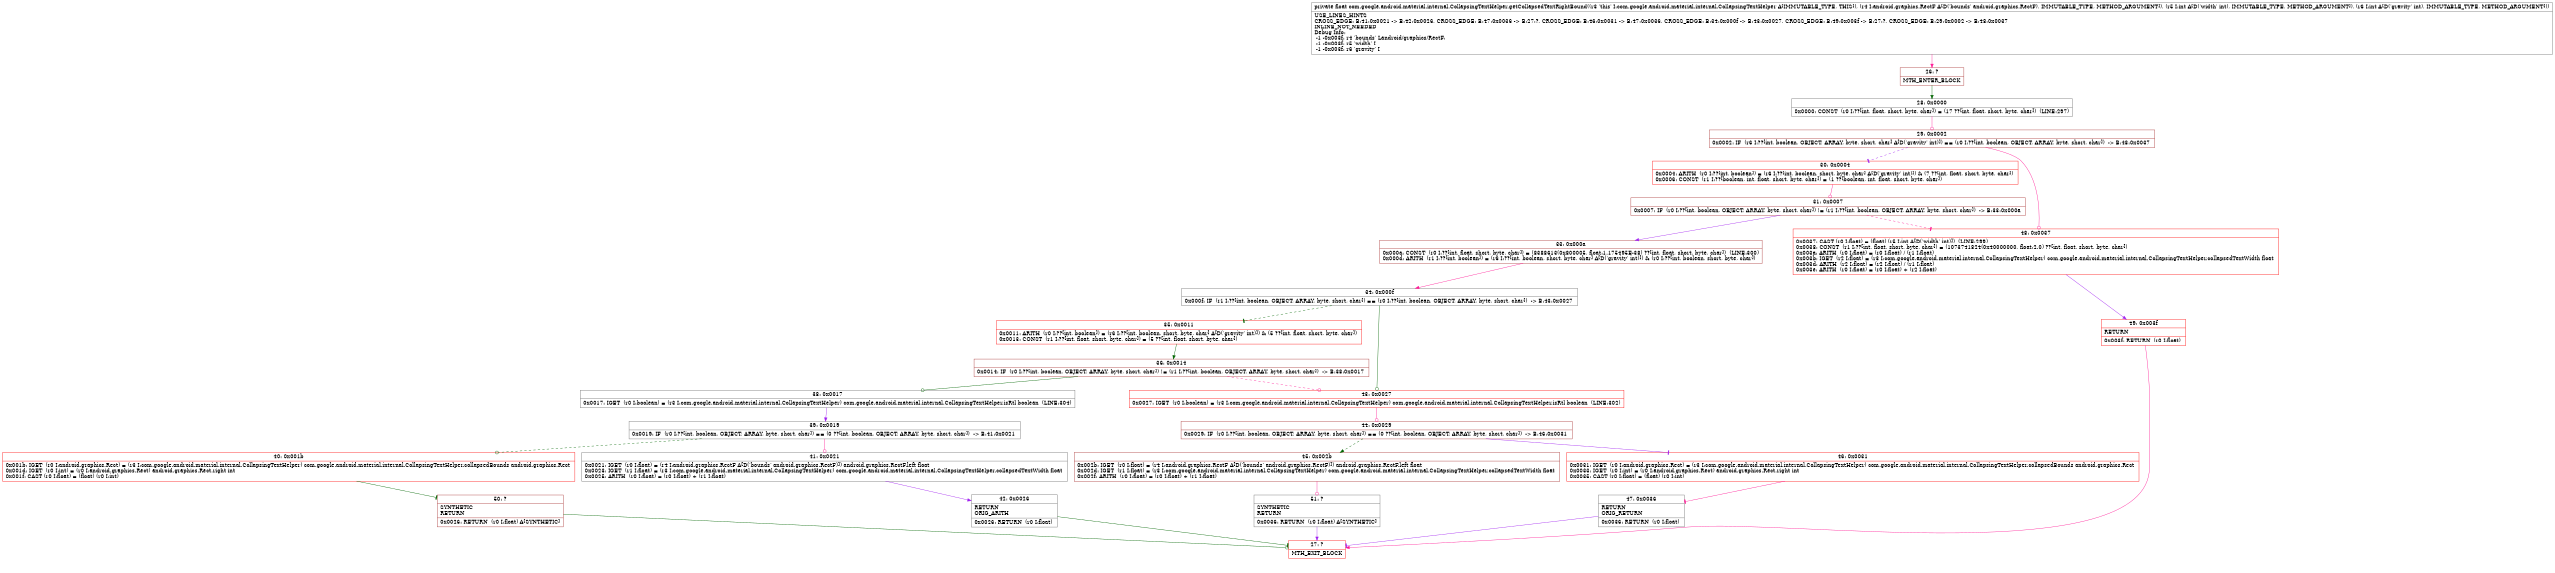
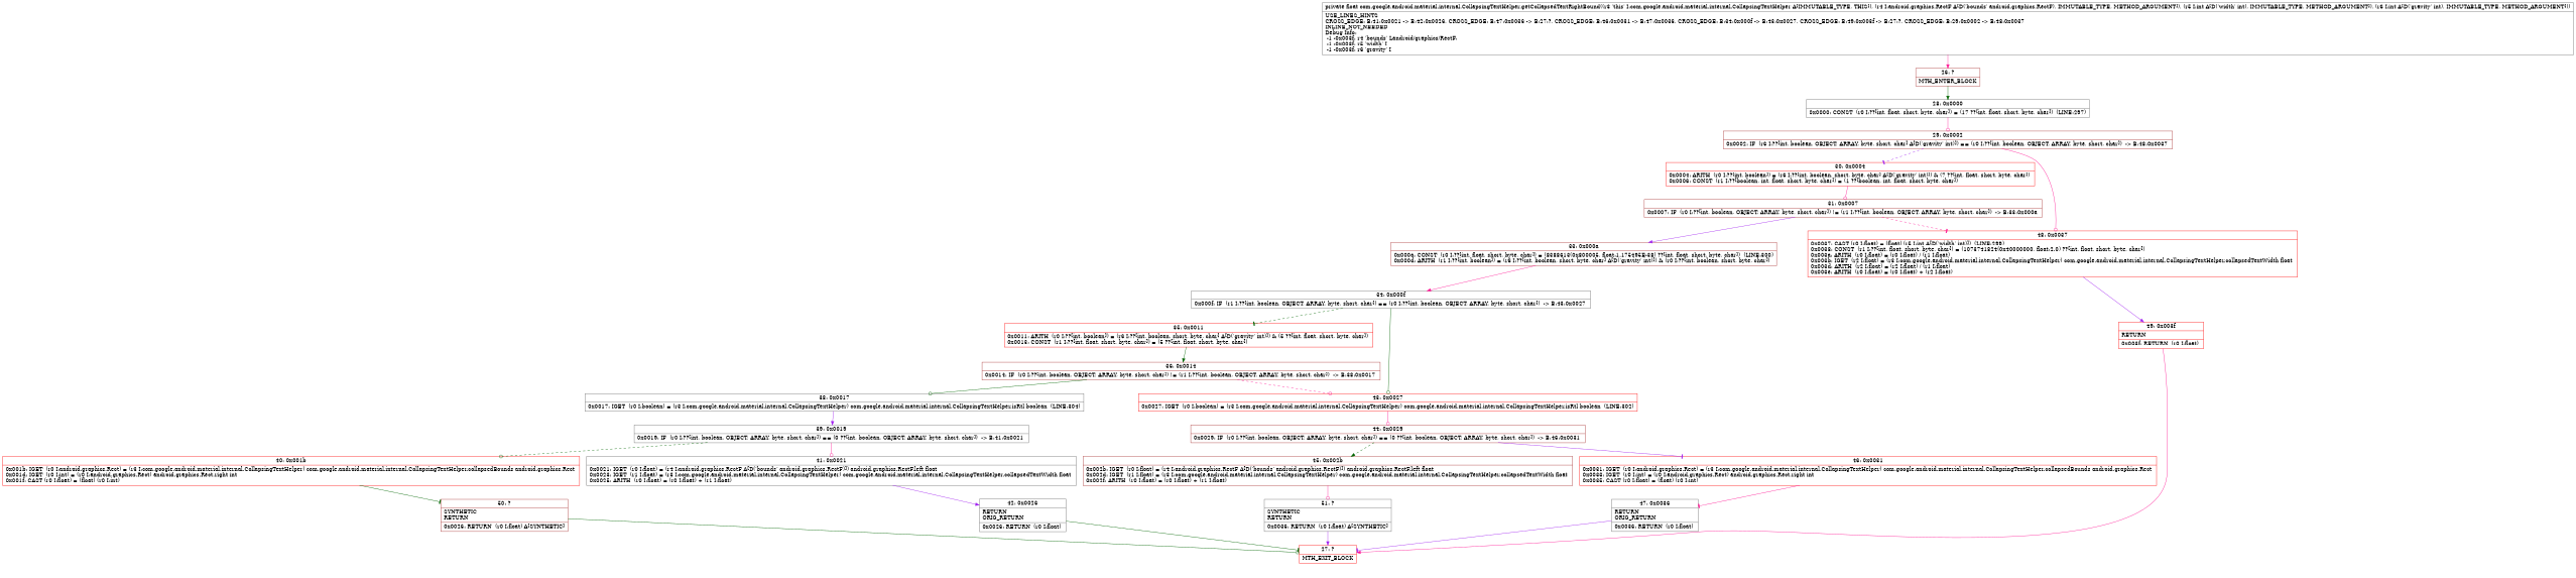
  digraph {
    node [color=gray40 shape=record]
    edge [arrowhead=normal color=deeppink]
    n1 [color=brown label="{26\:\ ?|MTH_ENTER_BLOCK\l}"]
    n2 [label="{28\:\ 0x0000|0x0000: CONST  (r0 I:??[int, float, short, byte, char]) = (17 ??[int, float, short, byte, char])  (LINE:297)\l}"]
    n3 [color=brown label="{29\:\ 0x0002|0x0002: IF  (r6 I:??[int, boolean, OBJECT, ARRAY, byte, short, char] A[D('gravity' int)]) == (r0 I:??[int, boolean, OBJECT, ARRAY, byte, short, char])  \-\> B:48:0x0037 \l}"]
    n4 [color=red label="{30\:\ 0x0004|0x0004: ARITH  (r0 I:??[int, boolean]) = (r6 I:??[int, boolean, short, byte, char] A[D('gravity' int)]) & (7 ??[int, float, short, byte, char]) \l0x0006: CONST  (r1 I:??[boolean, int, float, short, byte, char]) = (1 ??[boolean, int, float, short, byte, char]) \l}"]
    n5 [color=red label="{48\:\ 0x0037|0x0037: CAST (r0 I:float) = (float) (r5 I:int A[D('width' int)])  (LINE:299)\l0x0038: CONST  (r1 I:??[int, float, short, byte, char]) = (1073741824(0x40000000, float:2.0) ??[int, float, short, byte, char]) \l0x003a: ARITH  (r0 I:float) = (r0 I:float) \/ (r1 I:float) \l0x003b: IGET  (r2 I:float) = (r3 I:com.google.android.material.internal.CollapsingTextHelper) com.google.android.material.internal.CollapsingTextHelper.collapsedTextWidth float \l0x003d: ARITH  (r2 I:float) = (r2 I:float) \/ (r1 I:float) \l0x003e: ARITH  (r0 I:float) = (r0 I:float) + (r2 I:float) \l}"]
    n6 [color=brown label="{31\:\ 0x0007|0x0007: IF  (r0 I:??[int, boolean, OBJECT, ARRAY, byte, short, char]) != (r1 I:??[int, boolean, OBJECT, ARRAY, byte, short, char])  \-\> B:33:0x000a \l}"]
    n7 [color=red label="{49\:\ 0x003f|RETURN\l|0x003f: RETURN  (r0 I:float) \l}"]
    n8 [color=brown label="{33\:\ 0x000a|0x000a: CONST  (r0 I:??[int, float, short, byte, char]) = (8388613(0x800005, float:1.175495E\-38) ??[int, float, short, byte, char])  (LINE:300)\l0x000d: ARITH  (r1 I:??[int, boolean]) = (r6 I:??[int, boolean, short, byte, char] A[D('gravity' int)]) & (r0 I:??[int, boolean, short, byte, char]) \l}"]
    n9 [label="{34\:\ 0x000f|0x000f: IF  (r1 I:??[int, boolean, OBJECT, ARRAY, byte, short, char]) == (r0 I:??[int, boolean, OBJECT, ARRAY, byte, short, char])  \-\> B:43:0x0027 \l}"]
    n10 [color=red label="{35\:\ 0x0011|0x0011: ARITH  (r0 I:??[int, boolean]) = (r6 I:??[int, boolean, short, byte, char] A[D('gravity' int)]) & (5 ??[int, float, short, byte, char]) \l0x0013: CONST  (r1 I:??[int, float, short, byte, char]) = (5 ??[int, float, short, byte, char]) \l}"]
    n11 [color=red label="{43\:\ 0x0027|0x0027: IGET  (r0 I:boolean) = (r3 I:com.google.android.material.internal.CollapsingTextHelper) com.google.android.material.internal.CollapsingTextHelper.isRtl boolean  (LINE:302)\l}"]
    n12 [color=brown label="{36\:\ 0x0014|0x0014: IF  (r0 I:??[int, boolean, OBJECT, ARRAY, byte, short, char]) != (r1 I:??[int, boolean, OBJECT, ARRAY, byte, short, char])  \-\> B:38:0x0017 \l}"]
    n13 [color=brown label="{44\:\ 0x0029|0x0029: IF  (r0 I:??[int, boolean, OBJECT, ARRAY, byte, short, char]) == (0 ??[int, boolean, OBJECT, ARRAY, byte, short, char])  \-\> B:46:0x0031 \l}"]
    n14 [label="{38\:\ 0x0017|0x0017: IGET  (r0 I:boolean) = (r3 I:com.google.android.material.internal.CollapsingTextHelper) com.google.android.material.internal.CollapsingTextHelper.isRtl boolean  (LINE:304)\l}"]
    n15 [label="{39\:\ 0x0019|0x0019: IF  (r0 I:??[int, boolean, OBJECT, ARRAY, byte, short, char]) == (0 ??[int, boolean, OBJECT, ARRAY, byte, short, char])  \-\> B:41:0x0021 \l}"]
    n16 [color=red label="{40\:\ 0x001b|0x001b: IGET  (r0 I:android.graphics.Rect) = (r3 I:com.google.android.material.internal.CollapsingTextHelper) com.google.android.material.internal.CollapsingTextHelper.collapsedBounds android.graphics.Rect \l0x001d: IGET  (r0 I:int) = (r0 I:android.graphics.Rect) android.graphics.Rect.right int \l0x001f: CAST (r0 I:float) = (float) (r0 I:int) \l}"]
    n17 [label="{41\:\ 0x0021|0x0021: IGET  (r0 I:float) = (r4 I:android.graphics.RectF A[D('bounds' android.graphics.RectF)]) android.graphics.RectF.left float \l0x0023: IGET  (r1 I:float) = (r3 I:com.google.android.material.internal.CollapsingTextHelper) com.google.android.material.internal.CollapsingTextHelper.collapsedTextWidth float \l0x0025: ARITH  (r0 I:float) = (r0 I:float) + (r1 I:float) \l}"]
    n18 [color=brown label="{50\:\ ?|SYNTHETIC\lRETURN\l|0x0026: RETURN  (r0 I:float) A[SYNTHETIC]\l}"]
-   n19 [label="{42\:\ 0x0026|RETURN\lORIG_ARITH\l|0x0026: RETURN  (r0 I:float) \l}"]
+   n19 [label="{42\:\ 0x0026|RETURN\lORIG_RETURN\l|0x0026: RETURN  (r0 I:float) \l}"]
    n20 [color=red label="{27\:\ ?|MTH_EXIT_BLOCK\l}"]
    n21 [color=brown label="{45\:\ 0x002b|0x002b: IGET  (r0 I:float) = (r4 I:android.graphics.RectF A[D('bounds' android.graphics.RectF)]) android.graphics.RectF.left float \l0x002d: IGET  (r1 I:float) = (r3 I:com.google.android.material.internal.CollapsingTextHelper) com.google.android.material.internal.CollapsingTextHelper.collapsedTextWidth float \l0x002f: ARITH  (r0 I:float) = (r0 I:float) + (r1 I:float) \l}"]
    n22 [color=red label="{46\:\ 0x0031|0x0031: IGET  (r0 I:android.graphics.Rect) = (r3 I:com.google.android.material.internal.CollapsingTextHelper) com.google.android.material.internal.CollapsingTextHelper.collapsedBounds android.graphics.Rect \l0x0033: IGET  (r0 I:int) = (r0 I:android.graphics.Rect) android.graphics.Rect.right int \l0x0035: CAST (r0 I:float) = (float) (r0 I:int) \l}"]
    n23 [label="{51\:\ ?|SYNTHETIC\lRETURN\l|0x0036: RETURN  (r0 I:float) A[SYNTHETIC]\l}"]
    n24 [label="{47\:\ 0x0036|RETURN\lORIG_RETURN\l|0x0036: RETURN  (r0 I:float) \l}"]
    n25 [label="{private float com.google.android.material.internal.CollapsingTextHelper.getCollapsedTextRightBound((r3 'this' I:com.google.android.material.internal.CollapsingTextHelper A[IMMUTABLE_TYPE, THIS]), (r4 I:android.graphics.RectF A[D('bounds' android.graphics.RectF), IMMUTABLE_TYPE, METHOD_ARGUMENT]), (r5 I:int A[D('width' int), IMMUTABLE_TYPE, METHOD_ARGUMENT]), (r6 I:int A[D('gravity' int), IMMUTABLE_TYPE, METHOD_ARGUMENT]))  | USE_LINES_HINTS\lCROSS_EDGE: B:41:0x0021 \-\> B:42:0x0026, CROSS_EDGE: B:47:0x0036 \-\> B:27:?, CROSS_EDGE: B:46:0x0031 \-\> B:47:0x0036, CROSS_EDGE: B:34:0x000f \-\> B:43:0x0027, CROSS_EDGE: B:49:0x003f \-\> B:27:?, CROSS_EDGE: B:29:0x0002 \-\> B:48:0x0037\lINLINE_NOT_NEEDED\lDebug Info:\l  \-1 \-0x003f: r4 'bounds' Landroid\/graphics\/RectF;\l  \-1 \-0x003f: r5 'width' I\l  \-1 \-0x003f: r6 'gravity' I\l}"]
    n1 -> n2 [color=darkgreen]
    n2 -> n3 [arrowhead=odot]
    n3 -> n4 [arrowhead=tee color=purple style=dashed]
    n3 -> n5 [arrowhead=odot]
    n4 -> n6 [arrowhead=odot]
    n5 -> n7 [color=purple]
    n6 -> n5 [arrowhead=tee style=dashed]
    n6 -> n8 [color=purple]
    n7 -> n20
    n8 -> n9
    n9 -> n10 [arrowhead=tee color=darkgreen style=dashed]
    n9 -> n11 [arrowhead=odot color=darkgreen]
    n10 -> n12 [color=darkgreen]
    n11 -> n13 [arrowhead=odot]
    n12 -> n11 [arrowhead=odot style=dashed]
    n12 -> n14 [arrowhead=odot color=darkgreen]
    n13 -> n21 [color=darkgreen style=dashed]
    n13 -> n22 [arrowhead=tee color=purple]
    n14 -> n15 [color=purple]
    n15 -> n16 [arrowhead=odot color=darkgreen style=dashed]
    n15 -> n17 [arrowhead=odot]
    n16 -> n18 [arrowhead=tee color=darkgreen]
    n17 -> n19 [color=purple]
    n18 -> n20 [arrowhead=odot color=darkgreen]
    n19 -> n20 [arrowhead=tee color=darkgreen]
    n21 -> n23 [arrowhead=odot]
    n22 -> n24 [arrowhead=tee]
    n23 -> n20 [color=purple]
    n24 -> n20 [arrowhead=tee color=purple]
    n25 -> n1
  }
